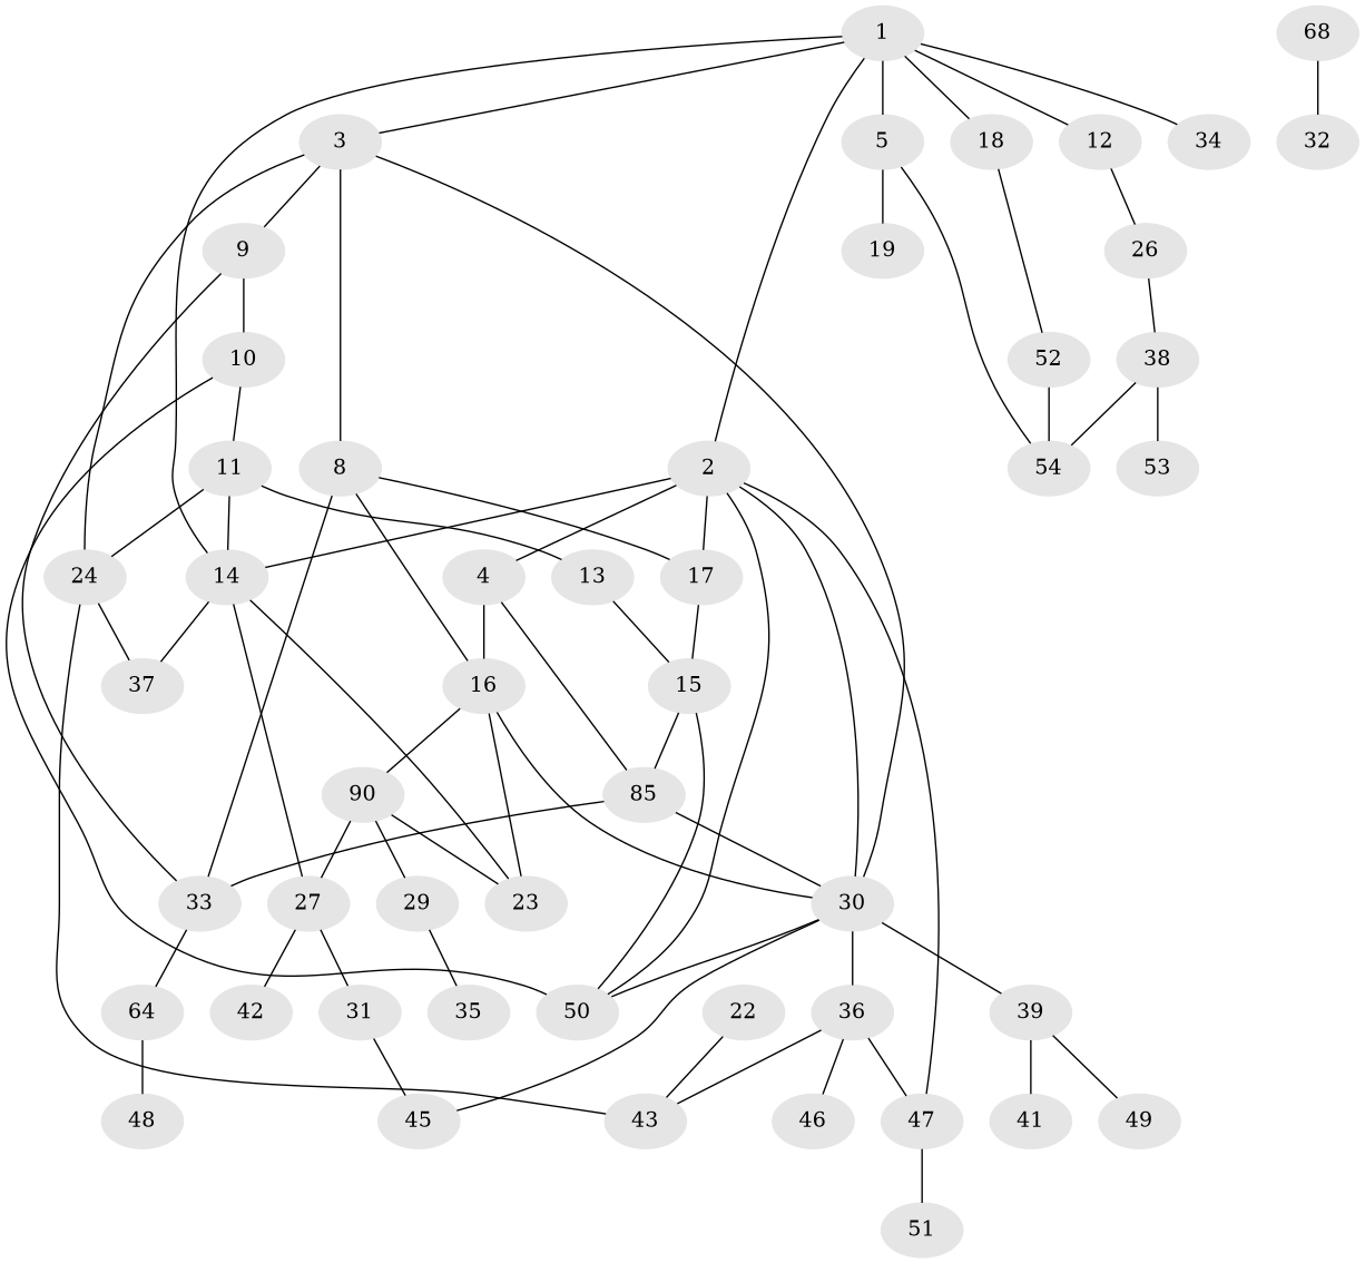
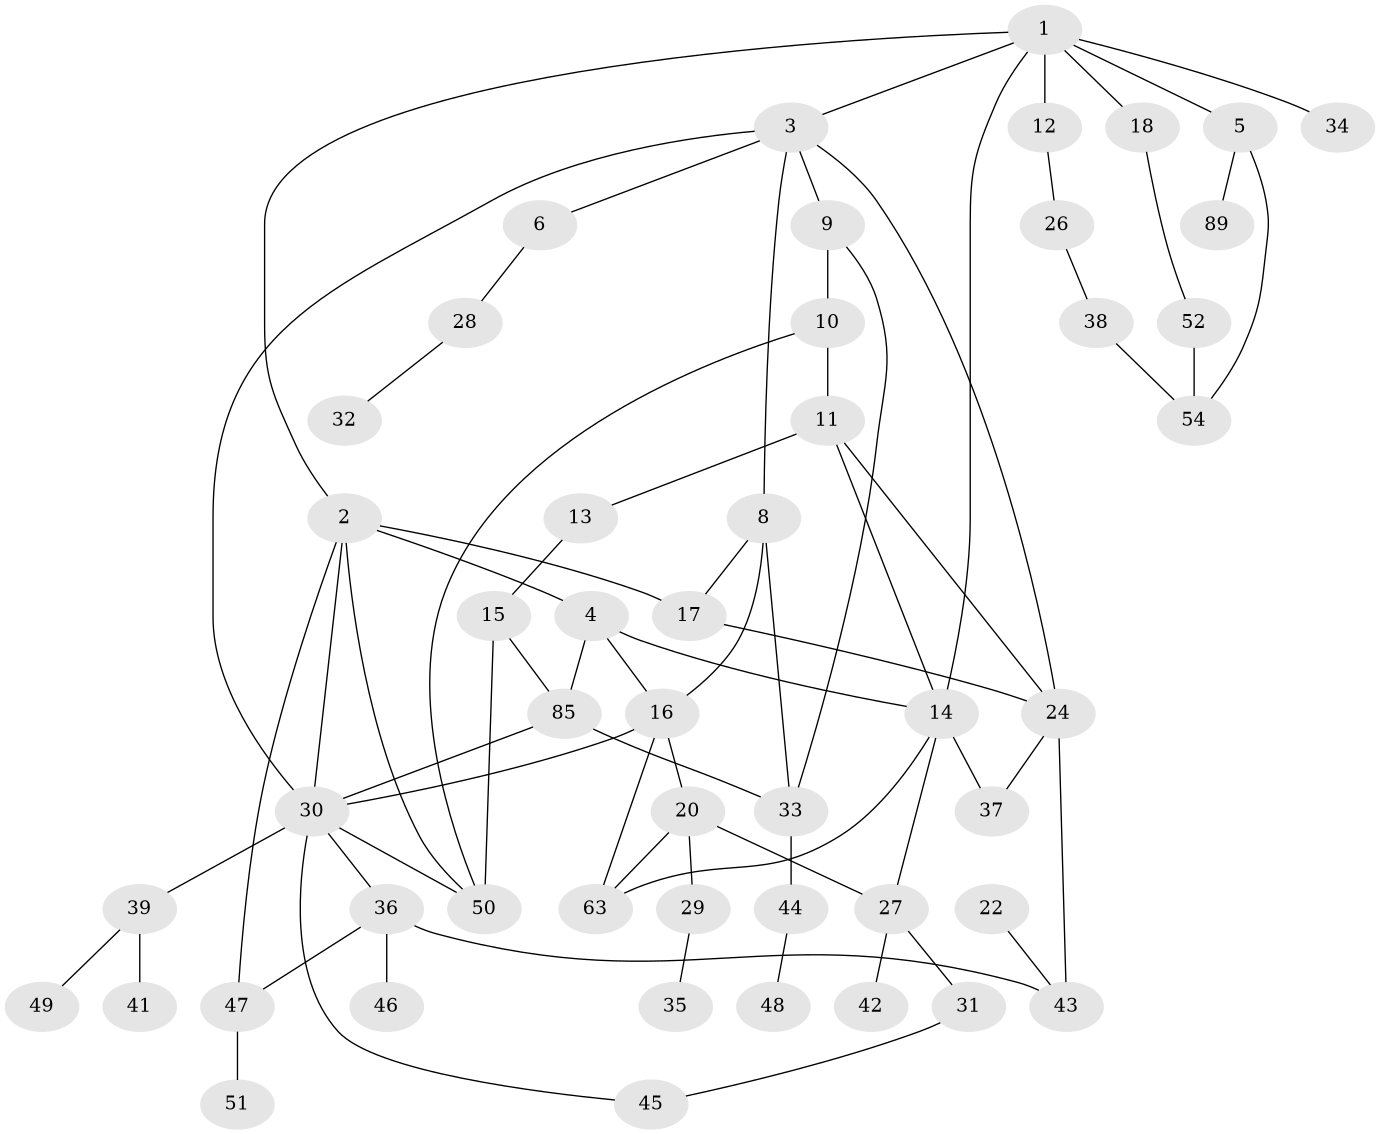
  graph {
    node [color=gray90 style=filled]
    edge [weight=1.0]
    1
    2
    3
    5
    12
    14
    18
    34
    4
    17
    30
    47
    50
+   6
    8
    9
    24
-   19
+   19 [label=89]
    54
    26
-   23
+   23 [label=63]
    27
    37
    52
    16
    n26 [label=85]
    36
    39
    45
    51
-   28 [label=68]
+   28
    33
    10
    43
-   20 [label=90]
+   20
    32
    22
-   44 [label=64]
+   44
    11
    13
    15
    38
    42
    31
    29
    35
-   53
    46
    41
    49
    48
    1 -- 2
    1 -- 3
    1 -- 5
    1 -- 12
    1 -- 14
    1 -- 18
    1 -- 34
-   2 -- 14
+   4 -- 14
    2 -- 4 [weight=2.0]
    2 -- 17
    2 -- 30
    2 -- 47
    2 -- 50
    3 -- 30
+   3 -- 6
    3 -- 8
    3 -- 9
    3 -- 24
    5 -- 19
    5 -- 54
    12 -- 26
    14 -- 23
    14 -- 27
    14 -- 37
    18 -- 52
    4 -- 16
    4 -- n26
-   17 -- 15
+   17 -- 24
    30 -- 50
    30 -- 36
    30 -- 39
    30 -- 45
    47 -- 51
+   6 -- 28
    8 -- 17
    8 -- 16
    8 -- 33 [weight=2.0]
    9 -- 33
    9 -- 10
    24 -- 37
    24 -- 43 [weight=2.0]
    26 -- 38
    27 -- 42
    27 -- 31
    52 -- 54
    16 -- 30
    16 -- 23
    16 -- 20
    n26 -- 30
    n26 -- 33
    36 -- 47
    36 -- 43
    36 -- 46
    39 -- 41
    39 -- 49
    28 -- 32
    33 -- 44
    10 -- 50
    10 -- 11
    20 -- 23
    20 -- 27
    20 -- 29
    22 -- 43
    44 -- 48
    11 -- 14
    11 -- 24
    11 -- 13
    13 -- 15
    15 -- 50
    15 -- n26
    38 -- 54
-   38 -- 53
    31 -- 45
    29 -- 35
  }
